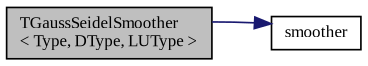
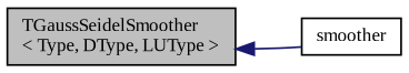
  digraph {
    rankdir=LR
    fontname="Liberation Serif"
    node [color=black fontname="Liberation Serif" fontsize=10 shape=record]
    n1 [fillcolor=grey75 fontcolor=black height=0.2 label="TGaussSeidelSmoother\l\< Type, DType, LUType \>" style=filled width=0.4]
    n2 [height=0.2 label=smoother width=0.4]
-   n2 -> n1 [color=midnightblue dir=back fontname="Liberation Serif" fontsize=10 labelfontname=Helvetica labelfontsize=10 style=solid]
+   n1 -> n2 [color=midnightblue dir=back fontname="Liberation Serif" fontsize=10 labelfontname=Helvetica labelfontsize=10 style=solid]
  }
